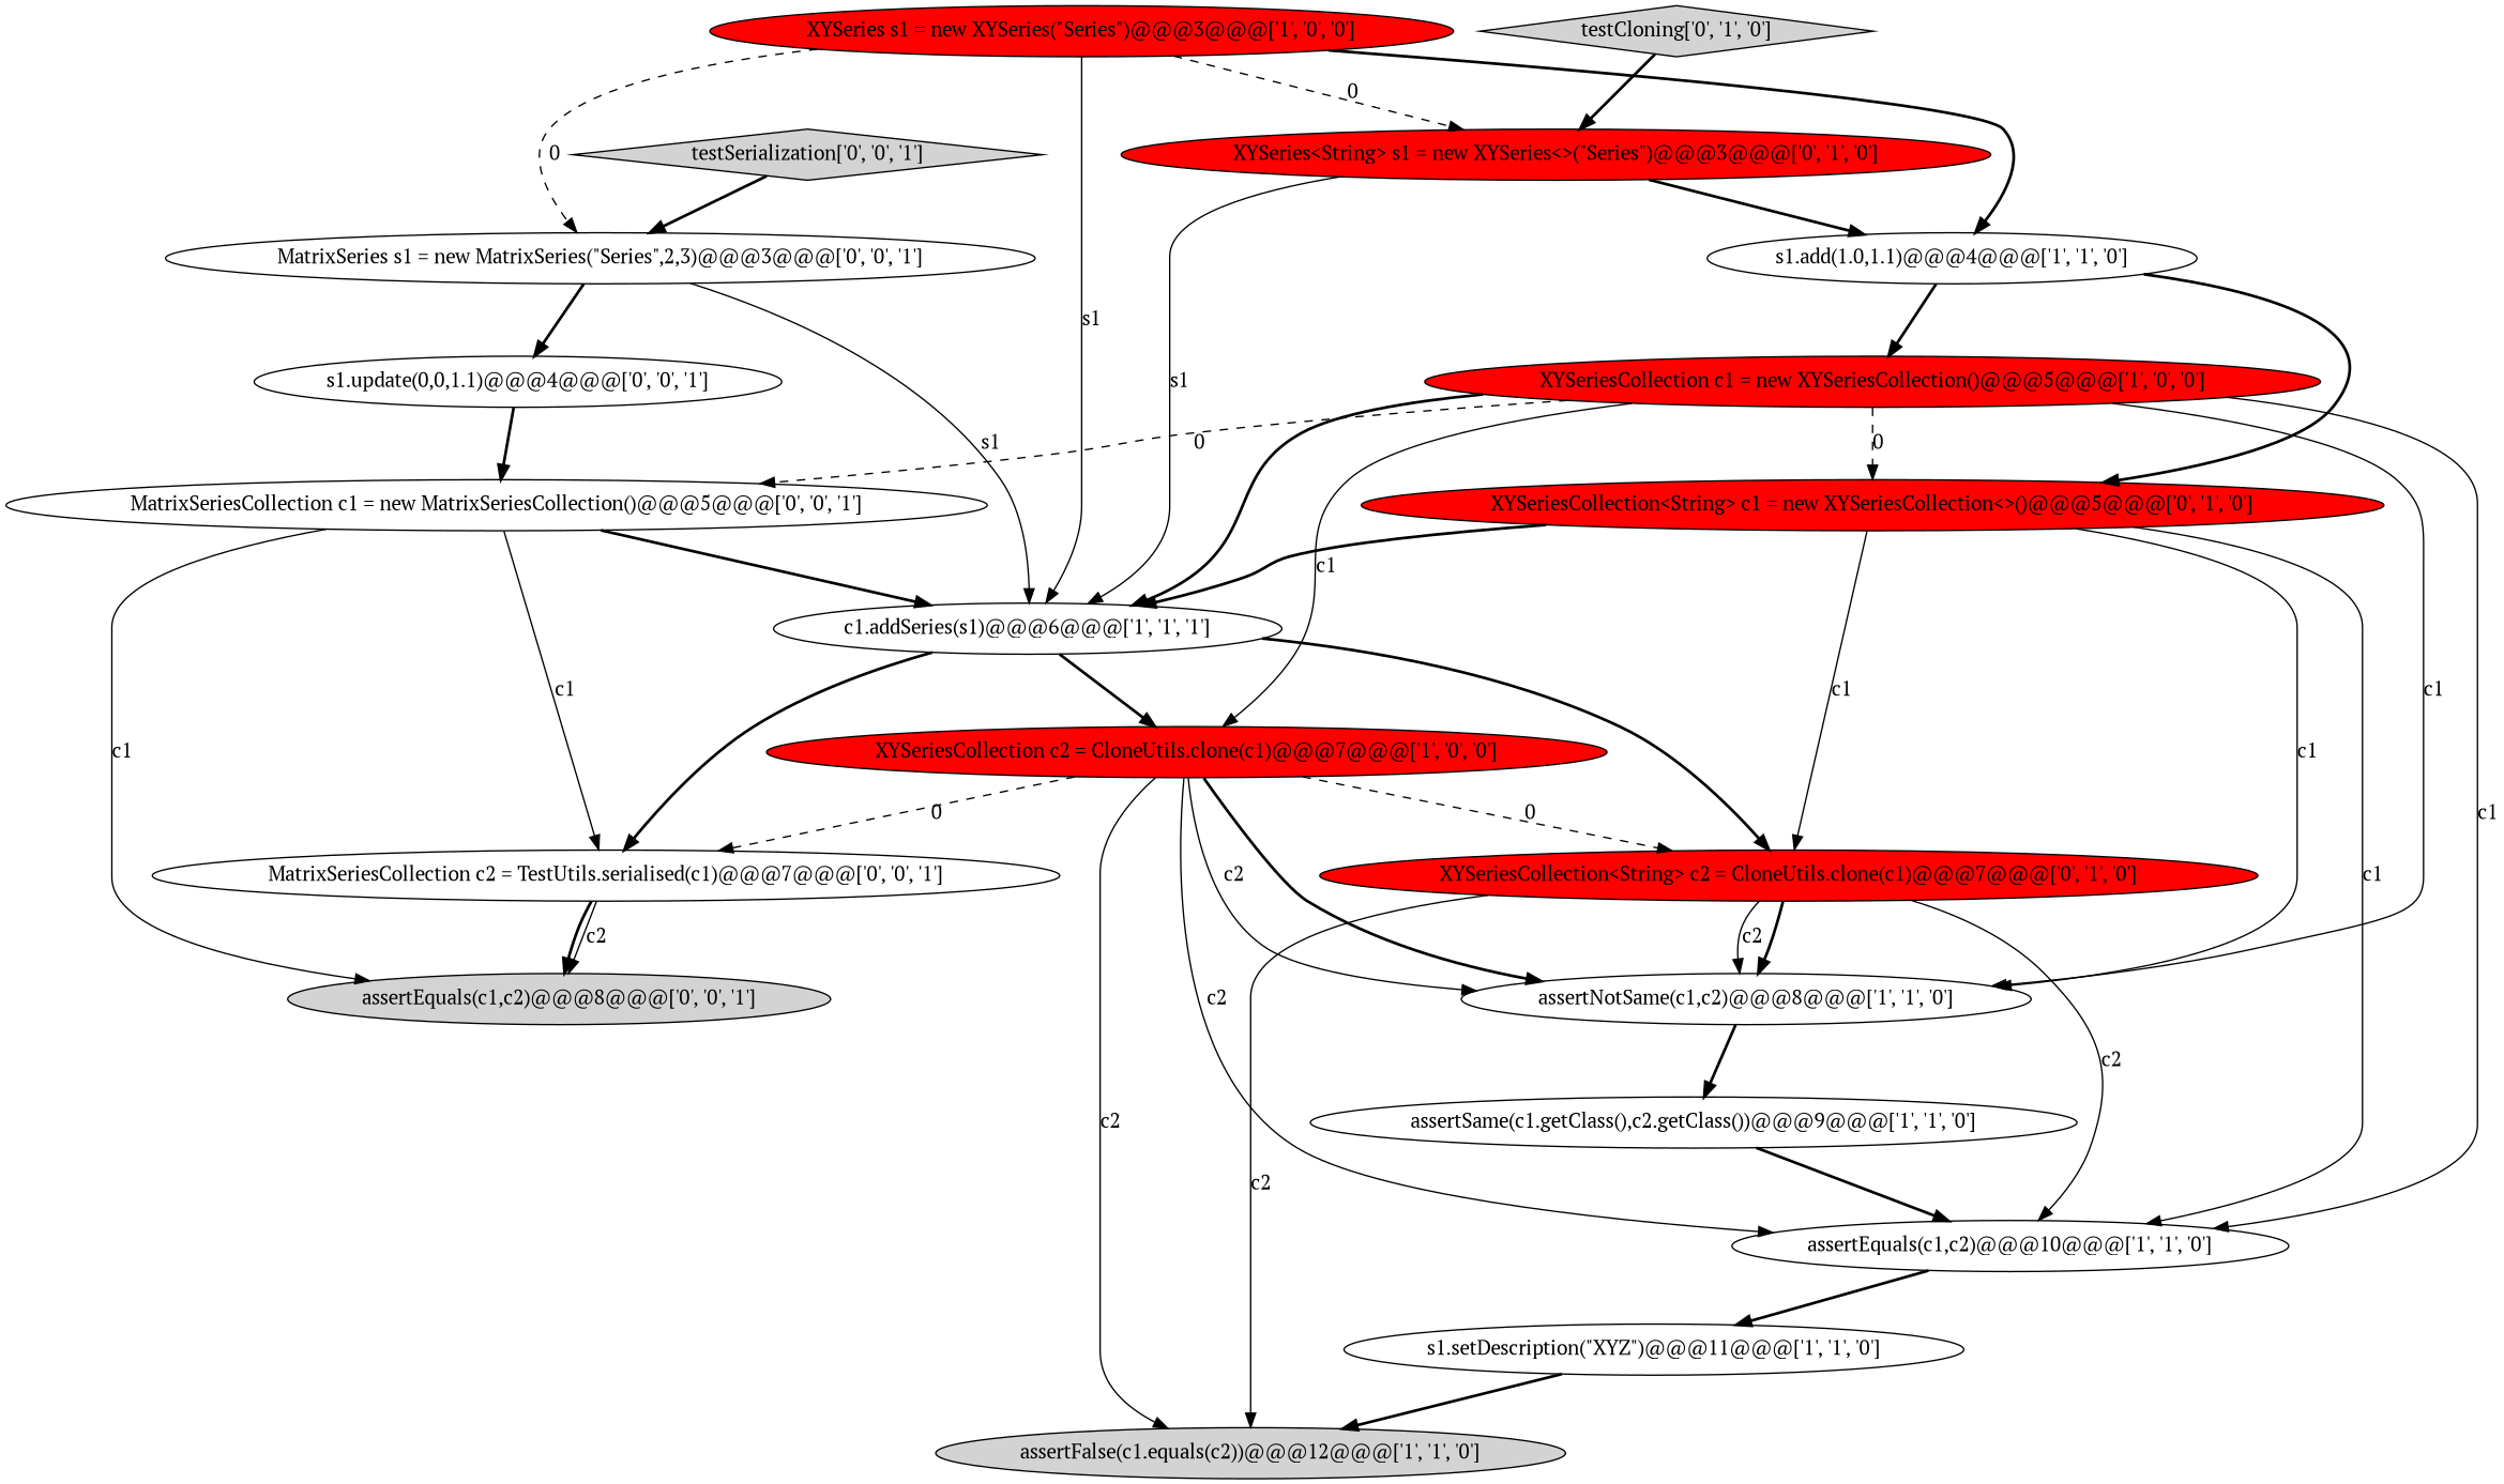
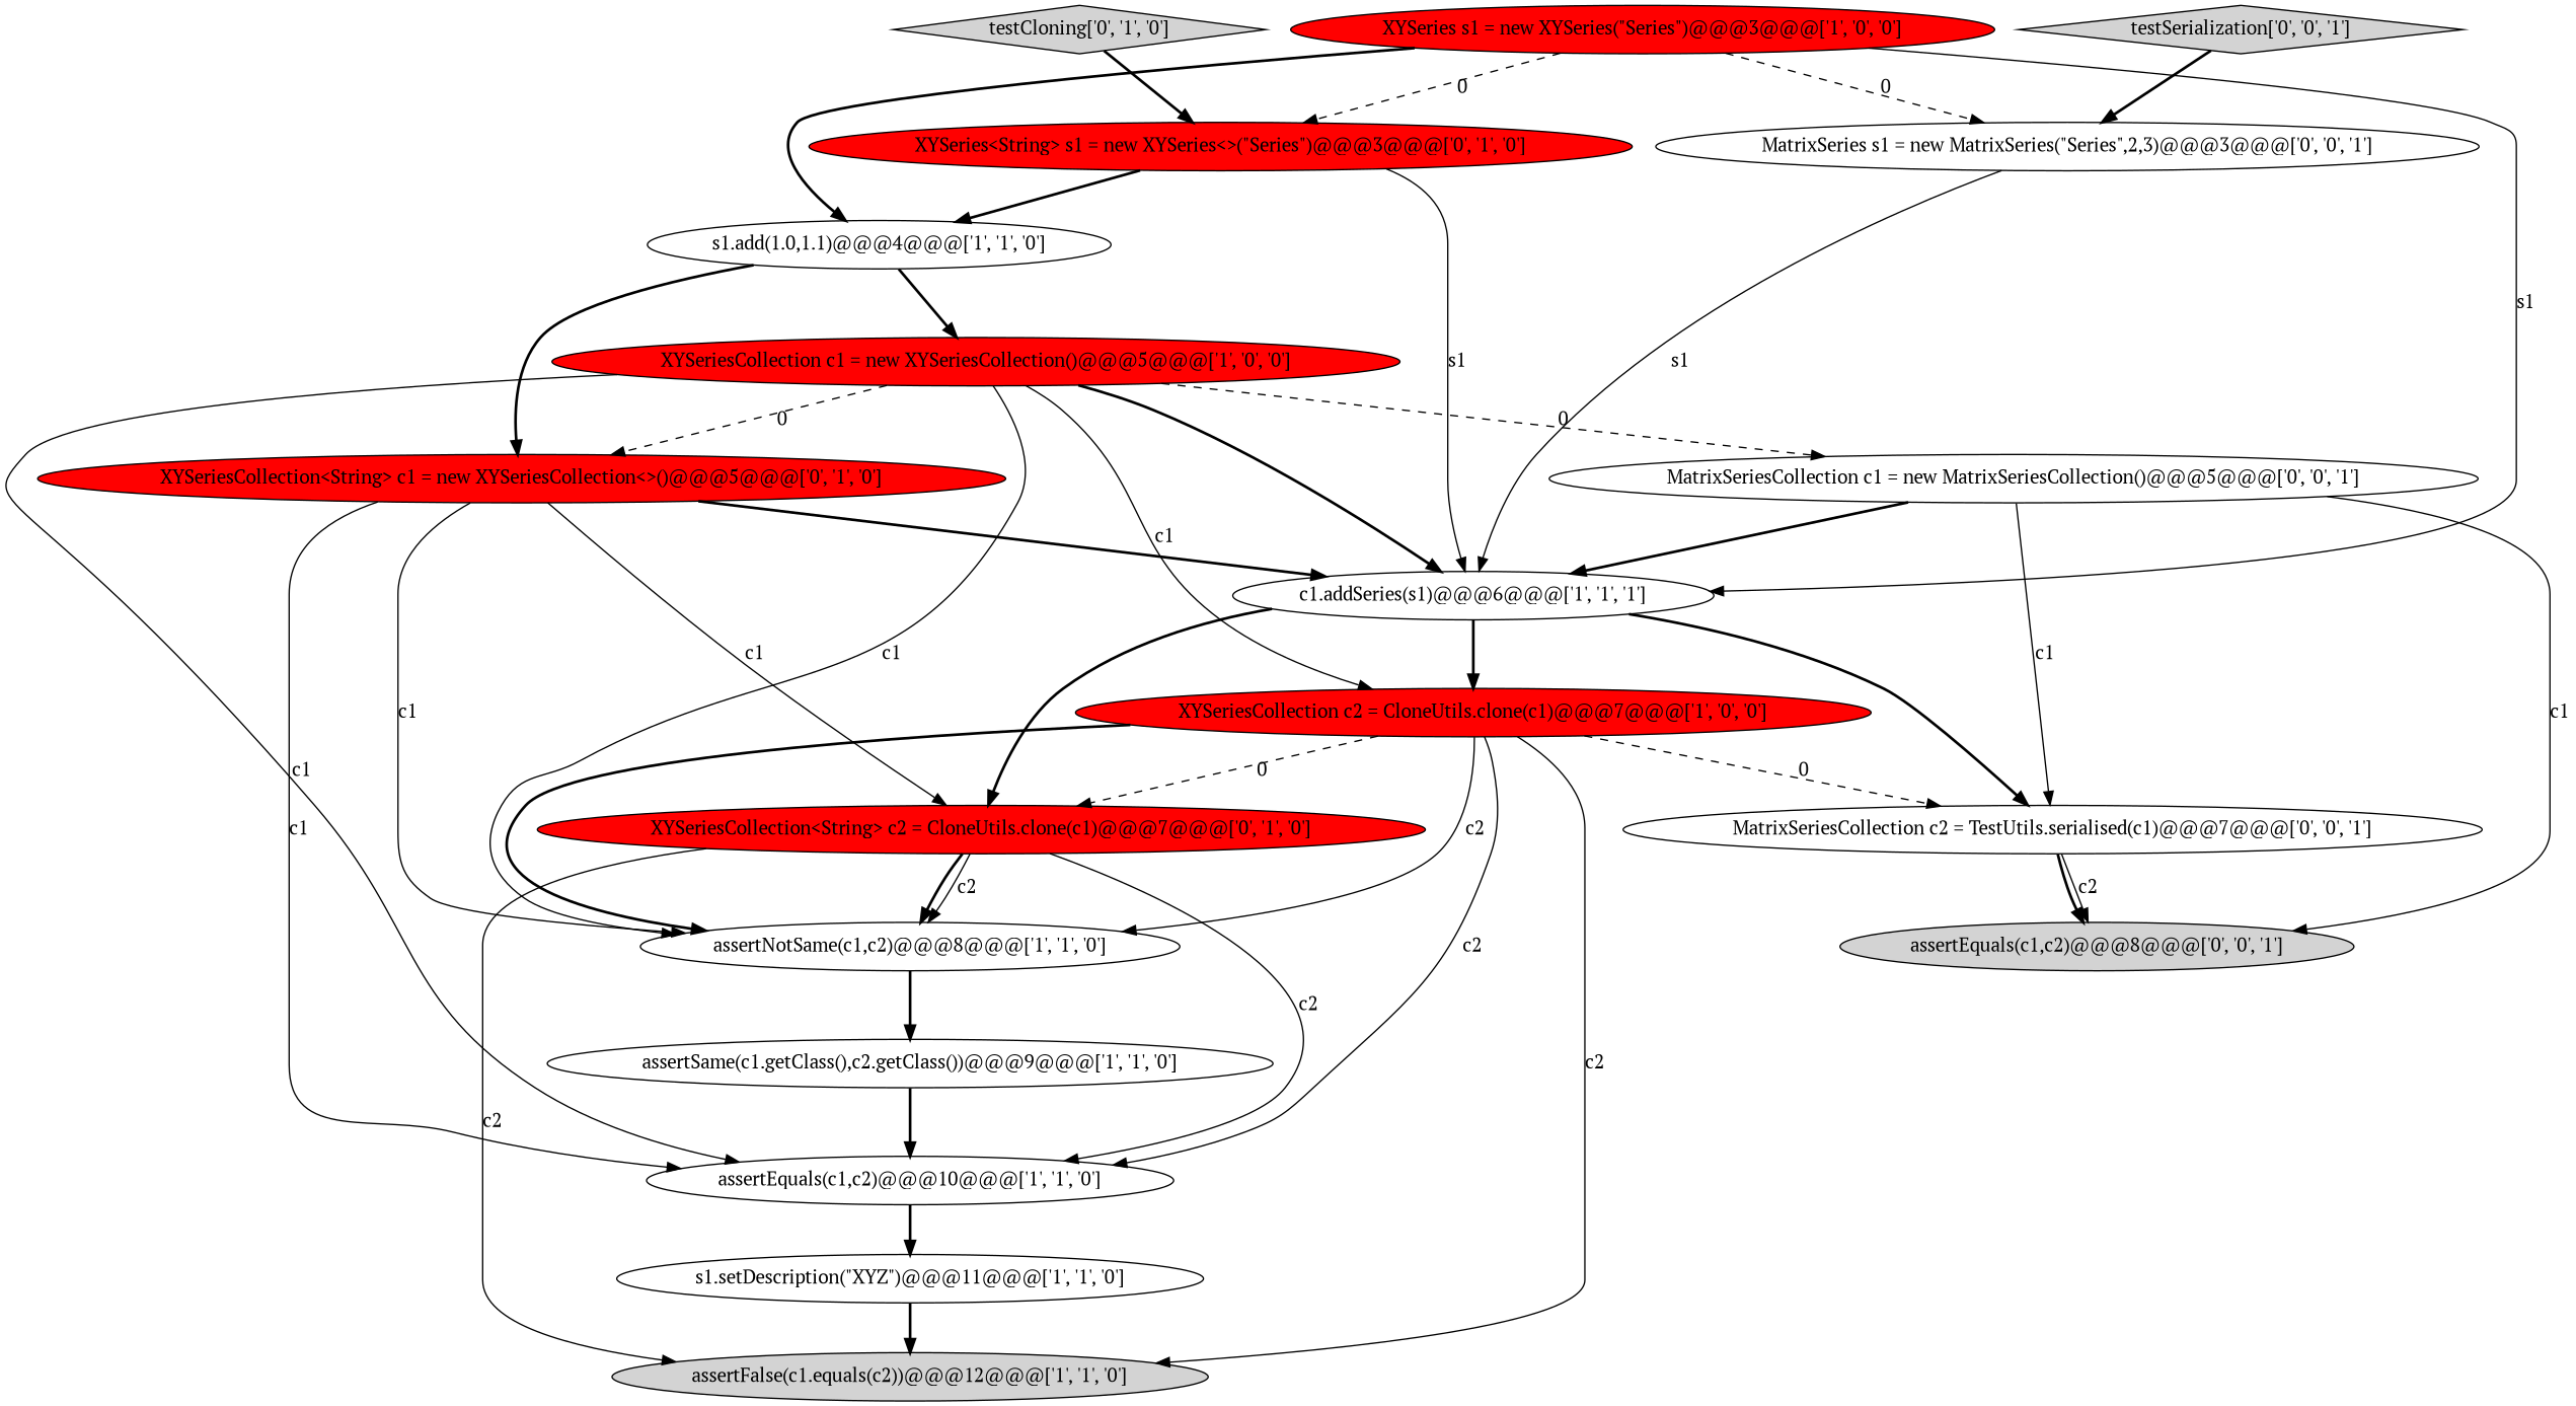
  digraph {
    fontname="PT Serif"
    node [fillcolor=white fontname="PT Serif" shape=ellipse style=filled]
    edge [fontname="PT Serif" style=bold]
    n1 [fillcolor=red label="XYSeries s1 = new XYSeries(\"Series\")@@@3@@@['1', '0', '0']"]
    n2 [label="s1.add(1.0,1.1)@@@4@@@['1', '1', '0']"]
    n3 [label="c1.addSeries(s1)@@@6@@@['1', '1', '1']"]
    n4 [fillcolor=red label="XYSeries<String> s1 = new XYSeries<>(\"Series\")@@@3@@@['0', '1', '0']"]
    n5 [label="MatrixSeries s1 = new MatrixSeries(\"Series\",2,3)@@@3@@@['0', '0', '1']"]
    n6 [fillcolor=red label="XYSeriesCollection c1 = new XYSeriesCollection()@@@5@@@['1', '0', '0']"]
    n7 [fillcolor=red label="XYSeriesCollection<String> c1 = new XYSeriesCollection<>()@@@5@@@['0', '1', '0']"]
    n8 [label="MatrixSeriesCollection c2 = TestUtils.serialised(c1)@@@7@@@['0', '0', '1']"]
    n9 [fillcolor=red label="XYSeriesCollection c2 = CloneUtils.clone(c1)@@@7@@@['1', '0', '0']"]
    n10 [fillcolor=red label="XYSeriesCollection<String> c2 = CloneUtils.clone(c1)@@@7@@@['0', '1', '0']"]
-   n11 [label="s1.update(0,0,1.1)@@@4@@@['0', '0', '1']"]
    n12 [label="MatrixSeriesCollection c1 = new MatrixSeriesCollection()@@@5@@@['0', '0', '1']"]
    n13 [fillcolor=lightgray label="assertEquals(c1,c2)@@@8@@@['0', '0', '1']"]
    n14 [label="assertSame(c1.getClass(),c2.getClass())@@@9@@@['1', '1', '0']"]
    n15 [label="assertEquals(c1,c2)@@@10@@@['1', '1', '0']"]
    n16 [label="s1.setDescription(\"XYZ\")@@@11@@@['1', '1', '0']"]
    n17 [label="assertNotSame(c1,c2)@@@8@@@['1', '1', '0']"]
    n18 [fillcolor=lightgray label="assertFalse(c1.equals(c2))@@@12@@@['1', '1', '0']"]
    n19 [fillcolor=lightgray label="testSerialization['0', '0', '1']" shape=diamond]
    n20 [fillcolor=lightgray label="testCloning['0', '1', '0']" shape=diamond]
    n1 -> n2
    n1 -> n3 [label=s1 style=solid]
    n1 -> n4 [label=0 style=dashed]
    n1 -> n5 [label=0 style=dashed]
    n2 -> n6
    n2 -> n7
    n3 -> n8
    n3 -> n9
    n3 -> n10
    n4 -> n2
    n4 -> n3 [label=s1 style=solid]
    n5 -> n3 [label=s1 style=solid]
-   n5 -> n11
    n6 -> n3
    n6 -> n7 [label=0 style=dashed]
    n6 -> n9 [label=c1 style=solid]
    n6 -> n12 [label=0 style=dashed]
    n6 -> n15 [label=c1 style=solid]
    n6 -> n17 [label=c1 style=solid]
    n7 -> n3
    n7 -> n10 [label=c1 style=solid]
    n7 -> n15 [label=c1 style=solid]
    n7 -> n17 [label=c1 style=solid]
    n8 -> n13 [label=c2 style=solid]
    n8 -> n13
    n9 -> n8 [label=0 style=dashed]
    n9 -> n10 [label=0 style=dashed]
    n9 -> n15 [label=c2 style=solid]
    n9 -> n17 [label=c2 style=solid]
    n9 -> n17
    n9 -> n18 [label=c2 style=solid]
    n10 -> n15 [label=c2 style=solid]
    n10 -> n17
    n10 -> n17 [label=c2 style=solid]
    n10 -> n18 [label=c2 style=solid]
-   n11 -> n12
    n12 -> n3
    n12 -> n8 [label=c1 style=solid]
    n12 -> n13 [label=c1 style=solid]
    n14 -> n15
    n15 -> n16
    n16 -> n18
    n17 -> n14
    n19 -> n5
    n20 -> n4
  }
